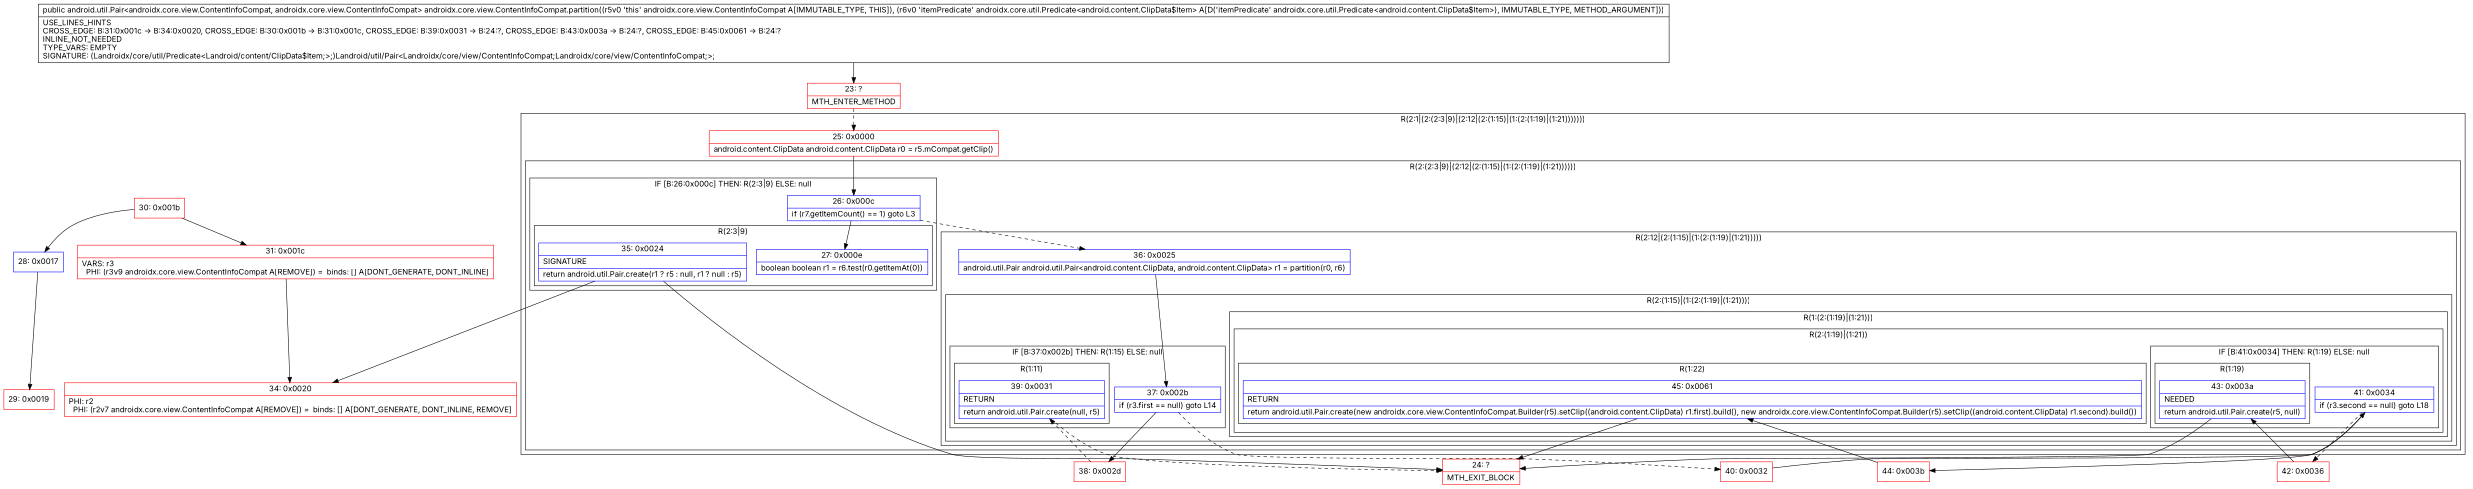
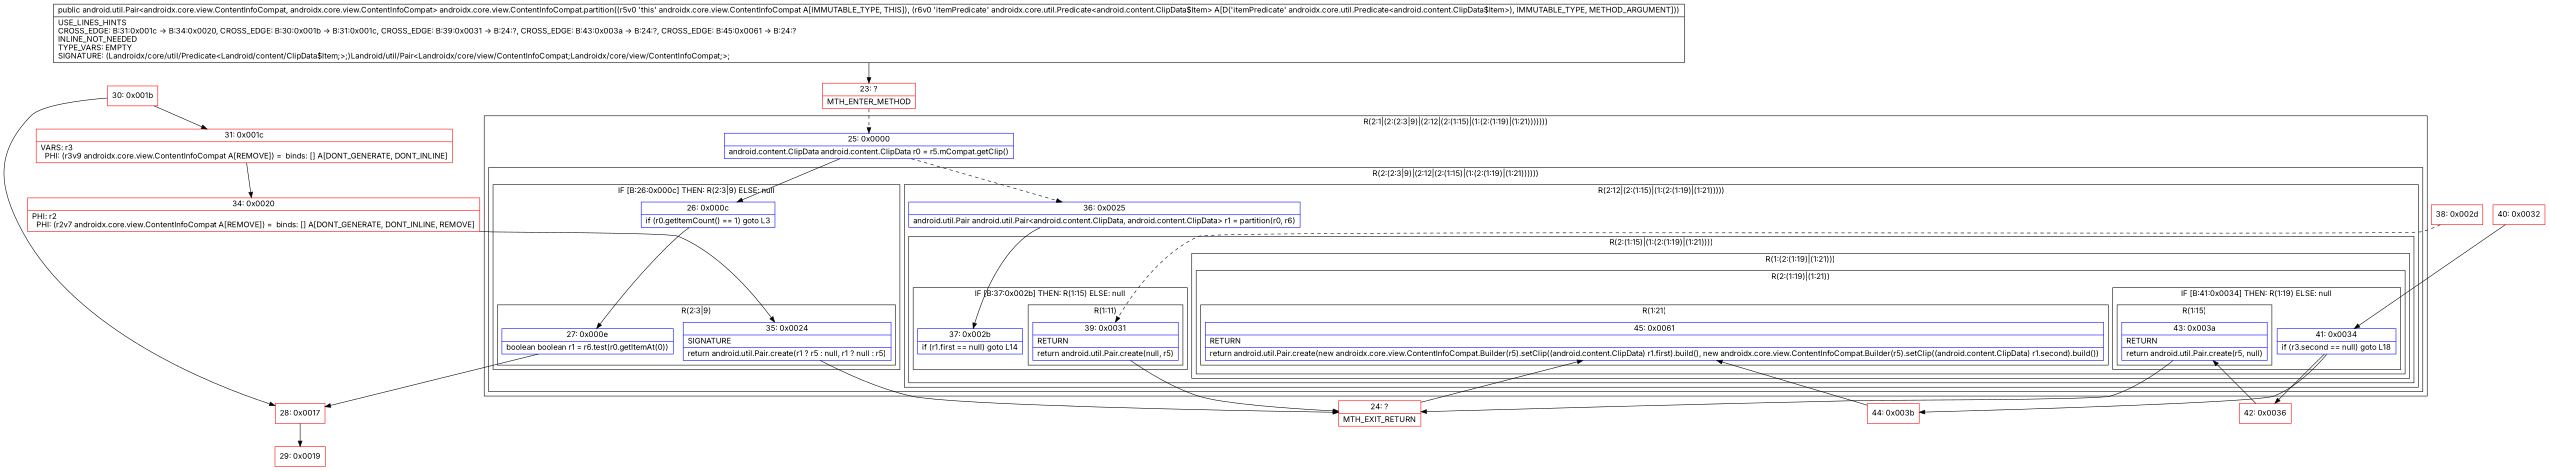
  digraph {
    fontname=Inter
    node [color=red fontname=Inter shape=record]
    edge [fontname=Inter]
    n1 [color=blue label="{27\:\ 0x000e|boolean boolean r1 = r6.test(r0.getItemAt(0))\l}"]
    n2 [color=blue label="{35\:\ 0x0024|SIGNATURE\l|return android.util.Pair.create(r1 ? r5 : null, r1 ? null : r5)\l}"]
-   n3 [color=blue label="{26\:\ 0x000c|if (r7.getItemCount() == 1) goto L3\l}"]
+   n3 [color=blue label="{26\:\ 0x000c|if (r0.getItemCount() == 1) goto L3\l}"]
    n4 [color=blue label="{39\:\ 0x0031|RETURN\l|return android.util.Pair.create(null, r5)\l}"]
-   n5 [color=blue label="{37\:\ 0x002b|if (r3.first == null) goto L14\l}"]
-   n6 [color=blue label="{43\:\ 0x003a|NEEDED\l|return android.util.Pair.create(r5, null)\l}"]
+   n5 [color=blue label="{37\:\ 0x002b|if (r1.first == null) goto L14\l}"]
+   n6 [color=blue label="{43\:\ 0x003a|RETURN\l|return android.util.Pair.create(r5, null)\l}"]
    n7 [color=blue label="{41\:\ 0x0034|if (r3.second == null) goto L18\l}"]
    n8 [color=blue label="{45\:\ 0x0061|RETURN\l|return android.util.Pair.create(new androidx.core.view.ContentInfoCompat.Builder(r5).setClip((android.content.ClipData) r1.first).build(), new androidx.core.view.ContentInfoCompat.Builder(r5).setClip((android.content.ClipData) r1.second).build())\l}"]
    n9 [color=blue label="{36\:\ 0x0025|android.util.Pair android.util.Pair\<android.content.ClipData, android.content.ClipData\> r1 = partition(r0, r6)\l}"]
-   n10 [label="{25\:\ 0x0000|android.content.ClipData android.content.ClipData r0 = r5.mCompat.getClip()\l}"]
-   n11 [color=blue label="{28\:\ 0x0017}"]
-   n12 [label="{24\:\ ?|MTH_EXIT_BLOCK\l}"]
+   n10 [color=blue label="{25\:\ 0x0000|android.content.ClipData android.content.ClipData r0 = r5.mCompat.getClip()\l}"]
+   n11 [label="{28\:\ 0x0017}"]
+   n12 [label="{24\:\ ?|MTH_EXIT_RETURN\l}"]
    n13 [label="{38\:\ 0x002d}"]
    n14 [label="{40\:\ 0x0032}"]
    n15 [label="{42\:\ 0x0036}"]
    n16 [label="{44\:\ 0x003b}"]
    n17 [label="{29\:\ 0x0019}"]
    n18 [label="{23\:\ ?|MTH_ENTER_METHOD\l}"]
    n19 [label="{30\:\ 0x001b}"]
    n20 [label="{31\:\ 0x001c|VARS: r3 \l  PHI: (r3v9 androidx.core.view.ContentInfoCompat A[REMOVE]) =  binds: [] A[DONT_GENERATE, DONT_INLINE]\l}"]
    n21 [label="{34\:\ 0x0020|PHI: r2 \l  PHI: (r2v7 androidx.core.view.ContentInfoCompat A[REMOVE]) =  binds: [] A[DONT_GENERATE, DONT_INLINE, REMOVE]\l}"]
    n22 [label="{public android.util.Pair\<androidx.core.view.ContentInfoCompat, androidx.core.view.ContentInfoCompat\> androidx.core.view.ContentInfoCompat.partition((r5v0 'this' androidx.core.view.ContentInfoCompat A[IMMUTABLE_TYPE, THIS]), (r6v0 'itemPredicate' androidx.core.util.Predicate\<android.content.ClipData$Item\> A[D('itemPredicate' androidx.core.util.Predicate\<android.content.ClipData$Item\>), IMMUTABLE_TYPE, METHOD_ARGUMENT]))  | USE_LINES_HINTS\lCROSS_EDGE: B:31:0x001c \-\> B:34:0x0020, CROSS_EDGE: B:30:0x001b \-\> B:31:0x001c, CROSS_EDGE: B:39:0x0031 \-\> B:24:?, CROSS_EDGE: B:43:0x003a \-\> B:24:?, CROSS_EDGE: B:45:0x0061 \-\> B:24:?\lINLINE_NOT_NEEDED\lTYPE_VARS: EMPTY\lSIGNATURE: (Landroidx\/core\/util\/Predicate\<Landroid\/content\/ClipData$Item;\>;)Landroid\/util\/Pair\<Landroidx\/core\/view\/ContentInfoCompat;Landroidx\/core\/view\/ContentInfoCompat;\>;\l}" color=""]
    subgraph cluster_1 {
      label="R(2:1|(2:(2:3|9)|(2:12|(2:(1:15)|(1:(2:(1:19)|(1:21)))))))"
      n10
      subgraph cluster_2 {
        label="R(2:(2:3|9)|(2:12|(2:(1:15)|(1:(2:(1:19)|(1:21))))))"
        subgraph cluster_3 {
          label="IF [B:26:0x000c] THEN: R(2:3|9) ELSE: null"
          n3
          subgraph cluster_4 {
            label="R(2:3|9)"
            n1
            n2
          }
        }
        subgraph cluster_5 {
          label="R(2:12|(2:(1:15)|(1:(2:(1:19)|(1:21)))))"
          n9
          subgraph cluster_6 {
            label="R(2:(1:15)|(1:(2:(1:19)|(1:21))))"
            subgraph cluster_7 {
              label="IF [B:37:0x002b] THEN: R(1:15) ELSE: null"
              n5
              subgraph cluster_8 {
                label="R(1:11)"
                n4
              }
            }
            subgraph cluster_9 {
              label="R(1:(2:(1:19)|(1:21)))"
              subgraph cluster_10 {
                label="R(2:(1:19)|(1:21))"
                subgraph cluster_11 {
                  label="IF [B:41:0x0034] THEN: R(1:19) ELSE: null"
                  n7
                  subgraph cluster_12 {
-                   label="R(1:19)"
+                   label="R(1:15)"
                    n6
                  }
                }
                subgraph cluster_13 {
-                 label="R(1:22)"
+                 label="R(1:21)"
                  n8
                }
              }
            }
          }
        }
      }
    }
+   n1 -> n11
    n2 -> n12
    n3 -> n1
-   n3 -> n9 [style=dashed]
-   n4 -> n12 [style=dashed]
-   n5 -> n13
-   n5 -> n14 [style=dashed]
+   n10 -> n9 [style=dashed]
+   n4 -> n12
    n6 -> n12
-   n7 -> n15 [style=dashed]
+   n7 -> n15
    n7 -> n16 [style=solid]
-   n8 -> n12
+   n12 -> n8
    n9 -> n5
    n10 -> n3
    n11 -> n17
    n13 -> n4 [style=dashed]
    n14 -> n7
    n15 -> n6
    n16 -> n8
    n18 -> n10 [style=dashed]
    n19 -> n11
    n19 -> n20
    n20 -> n21
-   n2 -> n21
+   n21 -> n2
    n22 -> n18
  }
